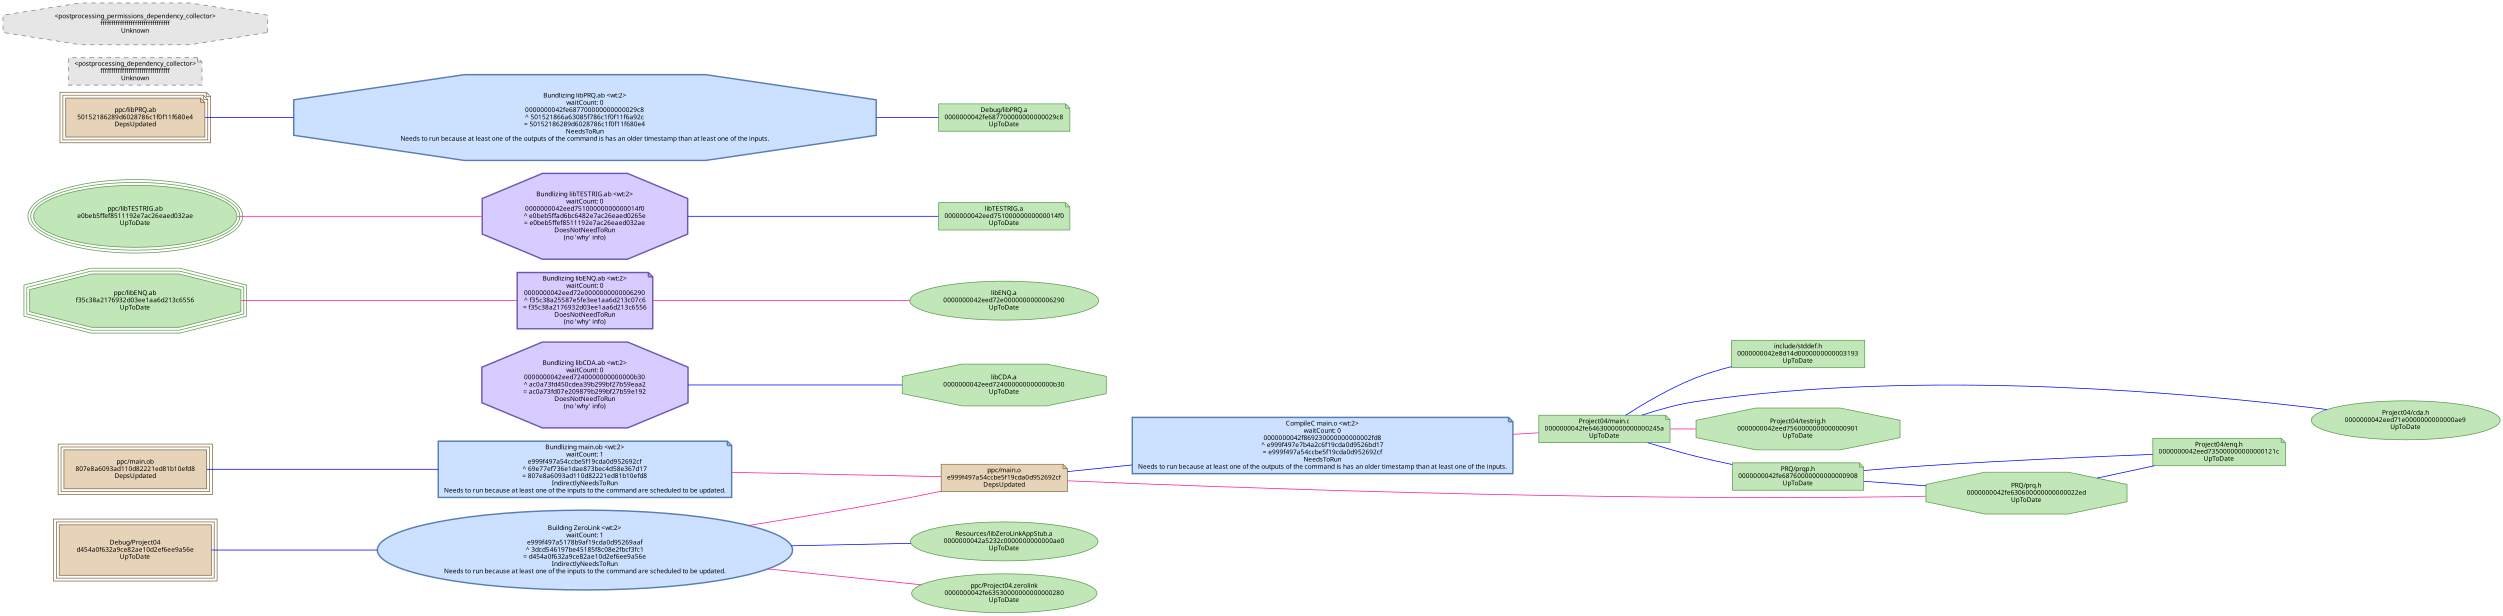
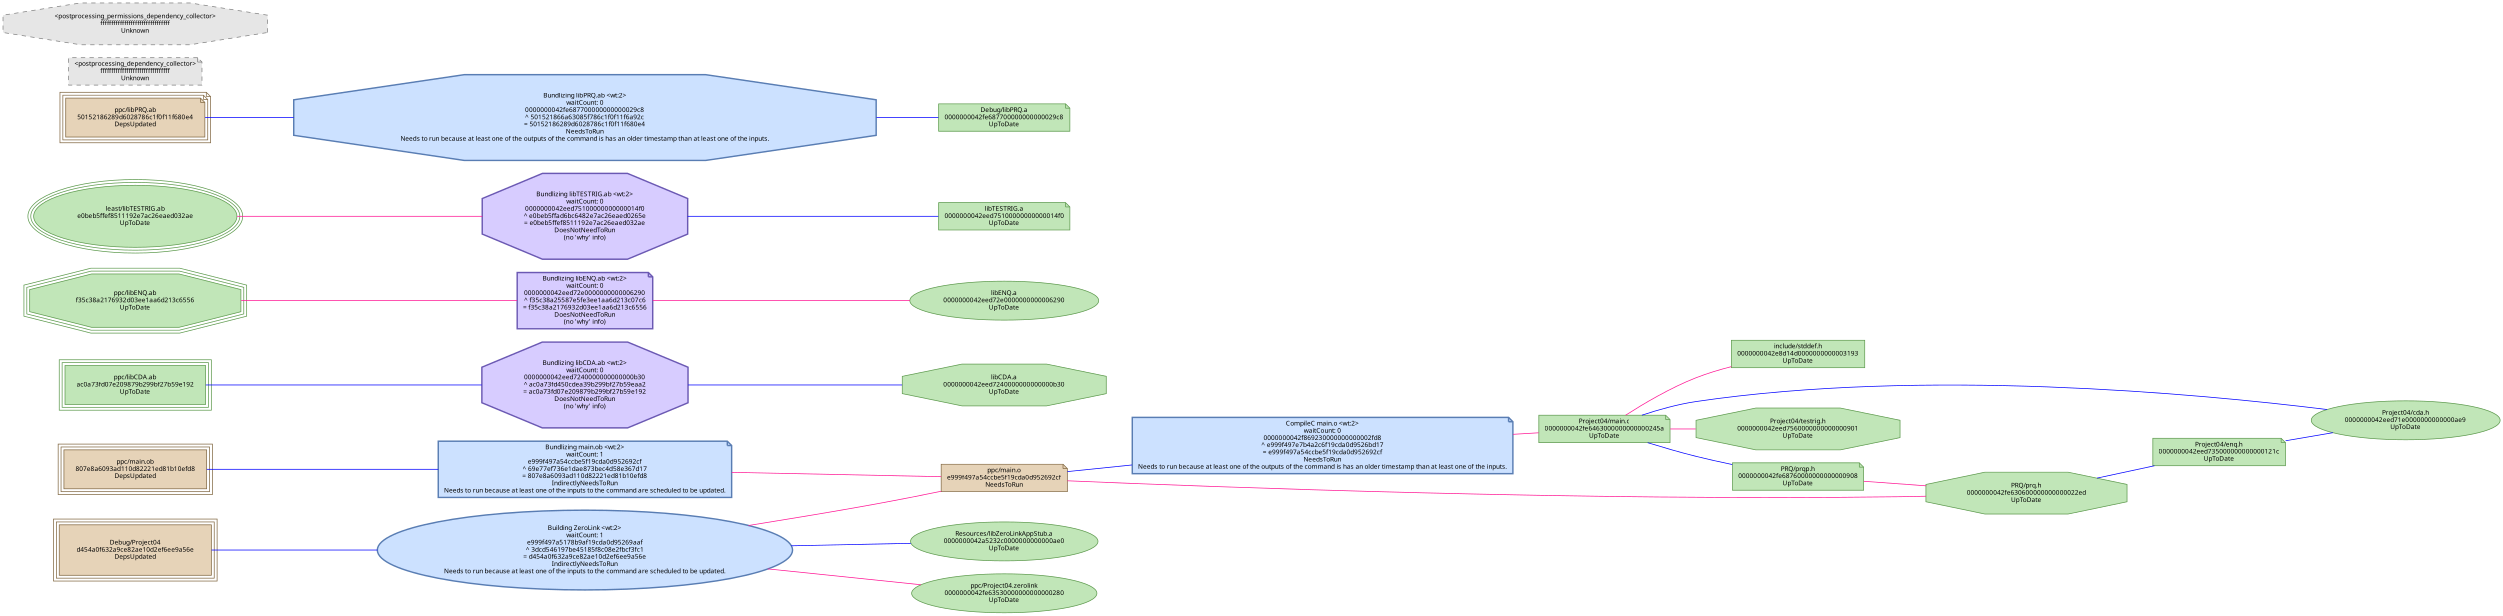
  digraph {
    concentrate=false
    rankdir=LR
    node [color="0.3 0.5 0.6" fillcolor="0.3 0.2 0.9" fontname=Monaco fontsize=9 shape=note style=filled]
    edge [arrowhead=none arrowtail=normal color=blue style=solid]
-   n1 [color="0.1 0.5 0.5" fillcolor="0.1 0.2 0.9" label="Debug/Project04\nd454a0f632a9ce82ae10d2ef6ee9a56e\nUpToDate" peripheries=3 shape=box]
+   n1 [color="0.1 0.5 0.5" fillcolor="0.1 0.2 0.9" label="Debug/Project04\nd454a0f632a9ce82ae10d2ef6ee9a56e\nDepsUpdated" peripheries=3 shape=box]
    n2 [color="0.6 0.5 0.7" fillcolor="0.6 0.2 1.0" label="Building ZeroLink <wt:2>\nwaitCount: 1\ne999f497a5178b9af19cda0d95269aaf\n^ 3dcd546197be45185f8c08e2fbcf3fc1\n= d454a0f632a9ce82ae10d2ef6ee9a56e\nIndirectlyNeedsToRun\nNeeds to run because at least one of the inputs to the command are scheduled to be updated." shape=ellipse style="filled,bold"]
-   n3 [color="0.1 0.5 0.5" fillcolor="0.1 0.2 0.9" label="ppc/main.o\ne999f497a54ccbe5f19cda0d952692cf\nDepsUpdated"]
+   n3 [color="0.1 0.5 0.5" fillcolor="0.1 0.2 0.9" label="ppc/main.o\ne999f497a54ccbe5f19cda0d952692cf\nNeedsToRun"]
    n4 [label="Resources/libZeroLinkAppStub.a\n0000000042a5232c0000000000000ae0\nUpToDate" shape=ellipse]
    n5 [label="ppc/Project04.zerolink\n0000000042fe63530000000000000280\nUpToDate" shape=ellipse]
    n6 [color="0.6 0.5 0.7" fillcolor="0.6 0.2 1.0" label="CompileC main.o <wt:2>\nwaitCount: 0\n0000000042f869230000000000002fd8\n^ e999f497e7b4a2c6f19cda0d9526bd17\n= e999f497a54ccbe5f19cda0d952692cf\nNeedsToRun\nNeeds to run because at least one of the outputs of the command is has an older timestamp than at least one of the inputs." style="filled,bold"]
    n7 [label="Project04/main.c\n0000000042fe6463000000000000245a\nUpToDate"]
    n8 [label="include/stddef.h\n0000000042e8d14d0000000000003193\nUpToDate" shape=box]
    n9 [label="Project04/cda.h\n0000000042eed71e0000000000000ae9\nUpToDate" shape=ellipse]
    n10 [label="Project04/testrig.h\n0000000042eed7560000000000000901\nUpToDate" shape=octagon]
    n11 [label="PRQ/prqp.h\n0000000042fe68760000000000000908\nUpToDate"]
    n12 [label="PRQ/prq.h\n0000000042fe630600000000000022ed\nUpToDate" shape=octagon]
    n13 [color="0.1 0.5 0.5" fillcolor="0.1 0.2 0.9" label="ppc/main.ob\n807e8a6093ad110d82221ed81b10efd8\nDepsUpdated" peripheries=3 shape=box]
    n14 [color="0.6 0.5 0.7" fillcolor="0.6 0.2 1.0" label="Bundlizing main.ob <wt:2>\nwaitCount: 1\ne999f497a54ccbe5f19cda0d952692cf\n^ 69e77ef736e1dae873bec4d58e367d17\n= 807e8a6093ad110d82221ed81b10efd8\nIndirectlyNeedsToRun\nNeeds to run because at least one of the inputs to the command are scheduled to be updated." style="filled,bold"]
+   n15 [label="ppc/libCDA.ab\nac0a73fd07e209879b299bf27b59e192\nUpToDate" peripheries=3 shape=box]
    n16 [color="0.7 0.5 0.7" fillcolor="0.7 0.2 1.0" label="Bundlizing libCDA.ab <wt:2>\nwaitCount: 0\n0000000042eed7240000000000000b30\n^ ac0a73fd450cdea39b299bf27b59eaa2\n= ac0a73fd07e209879b299bf27b59e192\nDoesNotNeedToRun\n(no 'why' info)" shape=octagon style="filled,bold"]
    n17 [label="libCDA.a\n0000000042eed7240000000000000b30\nUpToDate" shape=octagon]
    n18 [label="ppc/libENQ.ab\nf35c38a2176932d03ee1aa6d213c6556\nUpToDate" peripheries=3 shape=octagon]
    n19 [color="0.7 0.5 0.7" fillcolor="0.7 0.2 1.0" label="Bundlizing libENQ.ab <wt:2>\nwaitCount: 0\n0000000042eed72e0000000000006290\n^ f35c38a25587e5fe3ee1aa6d213c07c6\n= f35c38a2176932d03ee1aa6d213c6556\nDoesNotNeedToRun\n(no 'why' info)" style="filled,bold"]
    n20 [label="libENQ.a\n0000000042eed72e0000000000006290\nUpToDate" shape=ellipse]
-   n21 [label="ppc/libTESTRIG.ab\ne0beb5ffef8511192e7ac26eaed032ae\nUpToDate" peripheries=3 shape=ellipse]
+   n21 [label="least/libTESTRIG.ab\ne0beb5ffef8511192e7ac26eaed032ae\nUpToDate" peripheries=3 shape=ellipse]
    n22 [color="0.7 0.5 0.7" fillcolor="0.7 0.2 1.0" label="Bundlizing libTESTRIG.ab <wt:2>\nwaitCount: 0\n0000000042eed75100000000000014f0\n^ e0beb5ffad6bc6482e7ac26eaed0265e\n= e0beb5ffef8511192e7ac26eaed032ae\nDoesNotNeedToRun\n(no 'why' info)" shape=octagon style="filled,bold"]
    n23 [label="libTESTRIG.a\n0000000042eed75100000000000014f0\nUpToDate"]
    n24 [color="0.1 0.5 0.5" fillcolor="0.1 0.2 0.9" label="ppc/libPRQ.ab\n50152186289d6028786c1f0f11f680e4\nDepsUpdated" peripheries=3]
    n25 [color="0.6 0.5 0.7" fillcolor="0.6 0.2 1.0" label="Bundlizing libPRQ.ab <wt:2>\nwaitCount: 0\n0000000042fe687700000000000029c8\n^ 501521866a63085f786c1f0f11f6a92c\n= 50152186289d6028786c1f0f11f680e4\nNeedsToRun\nNeeds to run because at least one of the outputs of the command is has an older timestamp than at least one of the inputs." shape=octagon style="filled,bold"]
    n26 [label="Debug/libPRQ.a\n0000000042fe687700000000000029c8\nUpToDate"]
    n27 [color="0.0 0.0 0.5" fillcolor="0.0 0.0 0.9" label="<postprocessing_dependency_collector>\nffffffffffffffffffffffffffffffff\nUnknown" style="filled,dashed"]
    n28 [color="0.0 0.0 0.5" fillcolor="0.0 0.0 0.9" label="<postprocessing_permissions_dependency_collector>\nffffffffffffffffffffffffffffffff\nUnknown" shape=octagon style="filled,dashed"]
    n29 [label="Project04/enq.h\n0000000042eed735000000000000121c\nUpToDate"]
    n1 -> n2
    n2 -> n3 [color=deeppink]
    n2 -> n4
    n2 -> n5 [color=deeppink]
    n3 -> n6
    n6 -> n7 [color=deeppink]
-   n7 -> n8
+   n7 -> n8 [color=deeppink]
    n7 -> n9
    n7 -> n10 [color=deeppink]
    n7 -> n11
-   n11 -> n12
+   n11 -> n12 [color=deeppink]
    n12 -> n3 [color=deeppink]
    n12 -> n29
    n13 -> n14
    n14 -> n3 [color=deeppink]
+   n15 -> n16
    n16 -> n17
    n18 -> n19 [color=deeppink]
    n19 -> n20 [color=deeppink]
    n21 -> n22 [color=deeppink]
    n22 -> n23
    n24 -> n25
    n25 -> n26
-   n29 -> n11
+   n29 -> n9
  }
